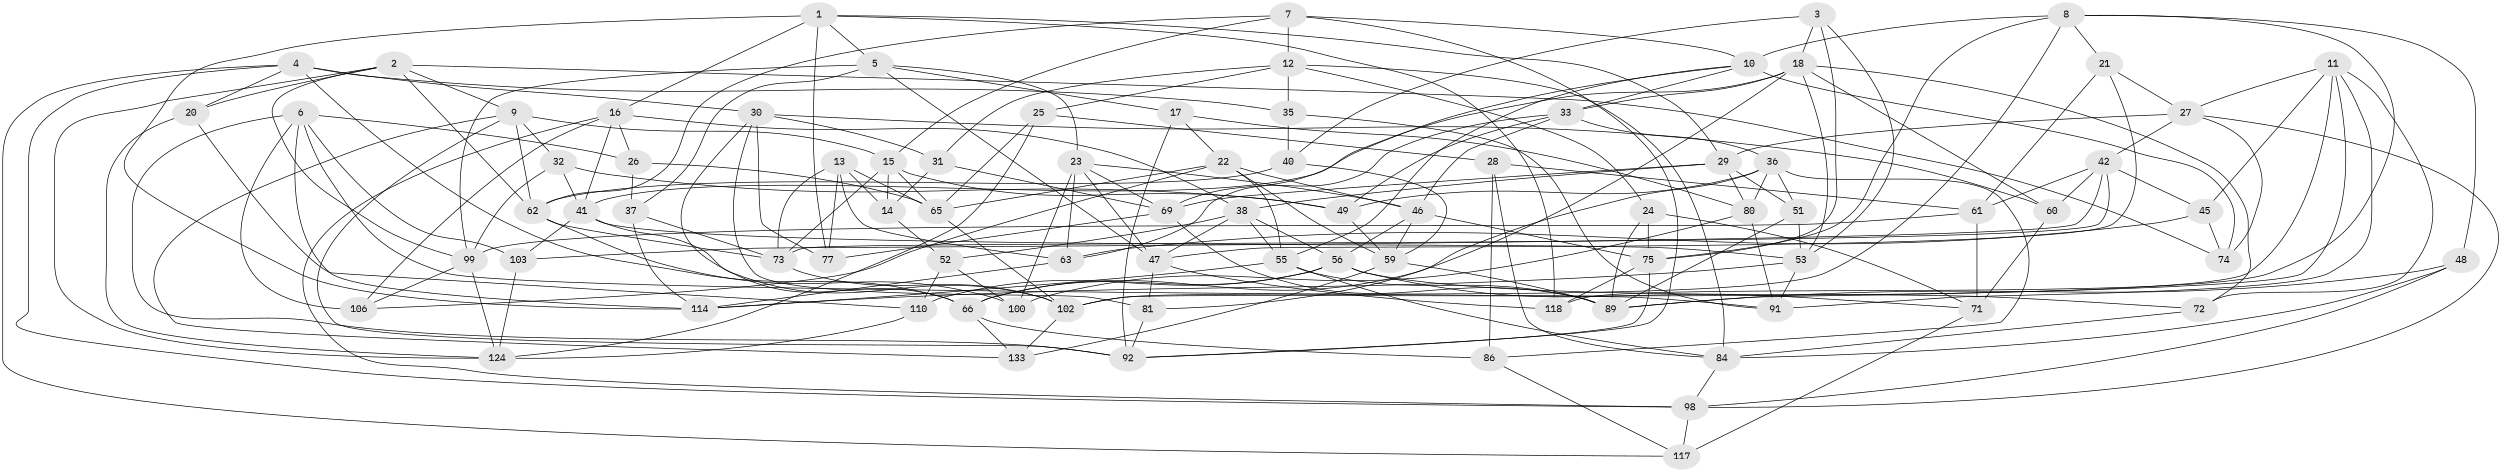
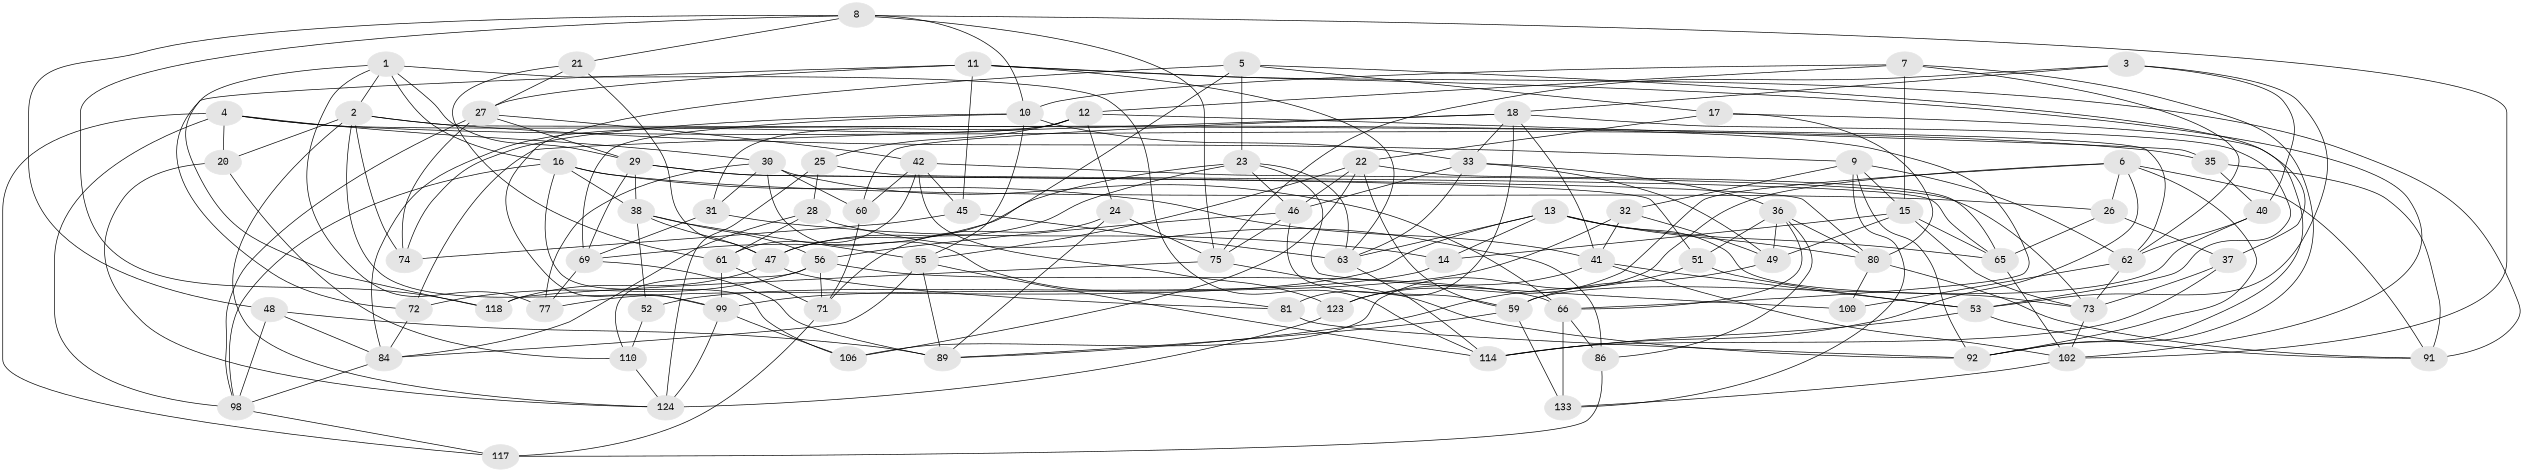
  graph {
    fontname="IBM Plex Mono"
    node [color=gray90 fontname="IBM Plex Mono" style=filled]
    edge [fontname="IBM Plex Mono"]
    1 [super="+123"]
    5 [super="+64"]
    16 [super="+97"]
    29 [super="+54"]
    77
    114 [super="+115"]
    118
    99 [super="+116"]
    17
    23 [super="+95"]
    37
    47 [super="+70"]
    98 [super="+127"]
    26
    106
    38 [super="+83"]
    41 [super="+85"]
    69 [super="+82"]
    80 [super="+94"]
    51
    2 [super="+55"]
    9 [super="+19"]
    20
    62 [super="+76"]
    74
    124 [super="+129"]
    92 [super="+128"]
    15 [super="+130"]
    32
    133
    110
    73 [super="+120"]
    100
    7 [super="+88"]
    10 [super="+43"]
    12 [super="+132"]
    3
    40
    53 [super="+121"]
    75 [super="+112"]
    18 [super="+90"]
    59 [super="+93"]
    91 [super="+104"]
    4 [super="+14"]
    30 [super="+131"]
    35
    66 [super="+67"]
    117
    31
    60
    81
    86
    22 [super="+39"]
    63 [super="+108"]
    46 [super="+79"]
    6 [super="+50"]
-   103
+   103 [label=123]
    65 [super="+105"]
    33 [super="+58"]
    n60 [label=55 super="+122"]
    24
    25
    84 [super="+101"]
    n64 [label=14]
    49 [super="+111"]
    8 [super="+78"]
    21
    48
    102 [super="+113"]
    27 [super="+68"]
    61 [super="+119"]
    89 [super="+96"]
    36 [super="+125"]
    11 [super="+44"]
    45
    72
    42 [super="+107"]
    71 [super="+126"]
    28
    13 [super="+109"]
    52
    56 [super="+87"]
-   1 -- 5
+   1 -- 2
    1 -- 16
    1 -- 29
    1 -- 77
    1 -- 114
    1 -- 118
    5 -- 99
    5 -- 17
    5 -- 23
    5 -- 37
    5 -- 47
    16 -- 98
    16 -- 26
    16 -- 106
    16 -- 38
    16 -- 41
    29 -- 38
    29 -- 69
    29 -- 80
    29 -- 51
    99 -- 106
    99 -- 124
    17 -- 80
    17 -- 92
    17 -- 22
    23 -- 47
    23 -- 69
    23 -- 100
    23 -- 63
    23 -- 46
    37 -- 114
    37 -- 73
    47 -- 118
    47 -- 81
    98 -- 117
    26 -- 37
    26 -- 65
    38 -- 47
    38 -- n60
    38 -- 52
    38 -- 56
    41 -- 53
    41 -- 103
    41 -- 102
    69 -- 77
    69 -- 89
    80 -- 100
    80 -- 91
    51 -- 53
    51 -- 89
    2 -- 99
    2 -- 9
    2 -- 20
    2 -- 62
    2 -- 74
    2 -- 124
    9 -- 62
    9 -- 92
    9 -- 15
    9 -- 32
    9 -- 133
    20 -- 124
    20 -- 110
    62 -- 73
    62 -- 100
    15 -- 73
    15 -- 65
    15 -- n64
    15 -- 49
    32 -- 99
    32 -- 41
    32 -- 49
    110 -- 124
    73 -- 102
    7 -- 62
    7 -- 92
    7 -- 15
    7 -- 10
    7 -- 12
    10 -- 69
    10 -- 74
    10 -- 33
    10 -- n60
    12 -- 35
    12 -- 31
    12 -- 24
    12 -- 25
    12 -- 84
    3 -- 40
    3 -- 53
    3 -- 75
    3 -- 18
    40 -- 62
    40 -- 59
    53 -- 114
    53 -- 91
    75 -- 118
    75 -- 92
    18 -- 41
    18 -- 53
    18 -- 60
    18 -- 81
    18 -- 33
    18 -- 72
    59 -- 133
    59 -- 89
    4 -- 98
    4 -- 20
    4 -- 30
    4 -- 35
    4 -- 66
    4 -- 117
    30 -- 77
    30 -- 66
    30 -- 31
    30 -- 60
    30 -- 81
    35 -- 40
    35 -- 91
    66 -- 133
    66 -- 86
    31 -- 69
    31 -- n64
    60 -- 71
    81 -- 92
    86 -- 117
    22 -- 106
    22 -- 59
    22 -- 46
    22 -- 65
    22 -- n60
    63 -- 114
    46 -- 75
    46 -- 59
    46 -- 56
    6 -- 114
    6 -- 26
    6 -- 106
    6 -- 92
    6 -- 91
    6 -- 103
    103 -- 124
    65 -- 102
    33 -- 63
    33 -- 46
    33 -- 49
    33 -- 36
    n60 -- 114
    n60 -- 84
    n60 -- 89
    24 -- 75
    24 -- 89
    24 -- 71
    25 -- 124
    25 -- 65
    25 -- 28
    84 -- 98
    n64 -- 52
    49 -- 59
    8 -- 118
    8 -- 10
    8 -- 75
    8 -- 21
    8 -- 48
    8 -- 102
    21 -- 47
    21 -- 27
    21 -- 61
    48 -- 98
    48 -- 84
    48 -- 89
    102 -- 133
    27 -- 29
    27 -- 98
    27 -- 74
    27 -- 42
    61 -- 99
    61 -- 71 [weight=2]
    36 -- 80
    36 -- 51
    36 -- 66
    36 -- 86
    36 -- 49
    11 -- 91
-   11 -- 89
+   11 -- 63
    11 -- 102
    11 -- 27
    11 -- 45
    11 -- 72
    45 -- 74
    45 -- 63
    72 -- 84
    42 -- 73
    42 -- 60
    42 -- 103
    42 -- 61
    42 -- 45
    71 -- 117
    28 -- 86
    28 -- 84
    28 -- 61
    13 -- 77
+   13 -- 80
    13 -- 73
    13 -- 63
    13 -- 65
    13 -- n64
    52 -- 110
-   52 -- 100
    56 -- 110
    56 -- 66
    56 -- 72
    56 -- 71
  }
